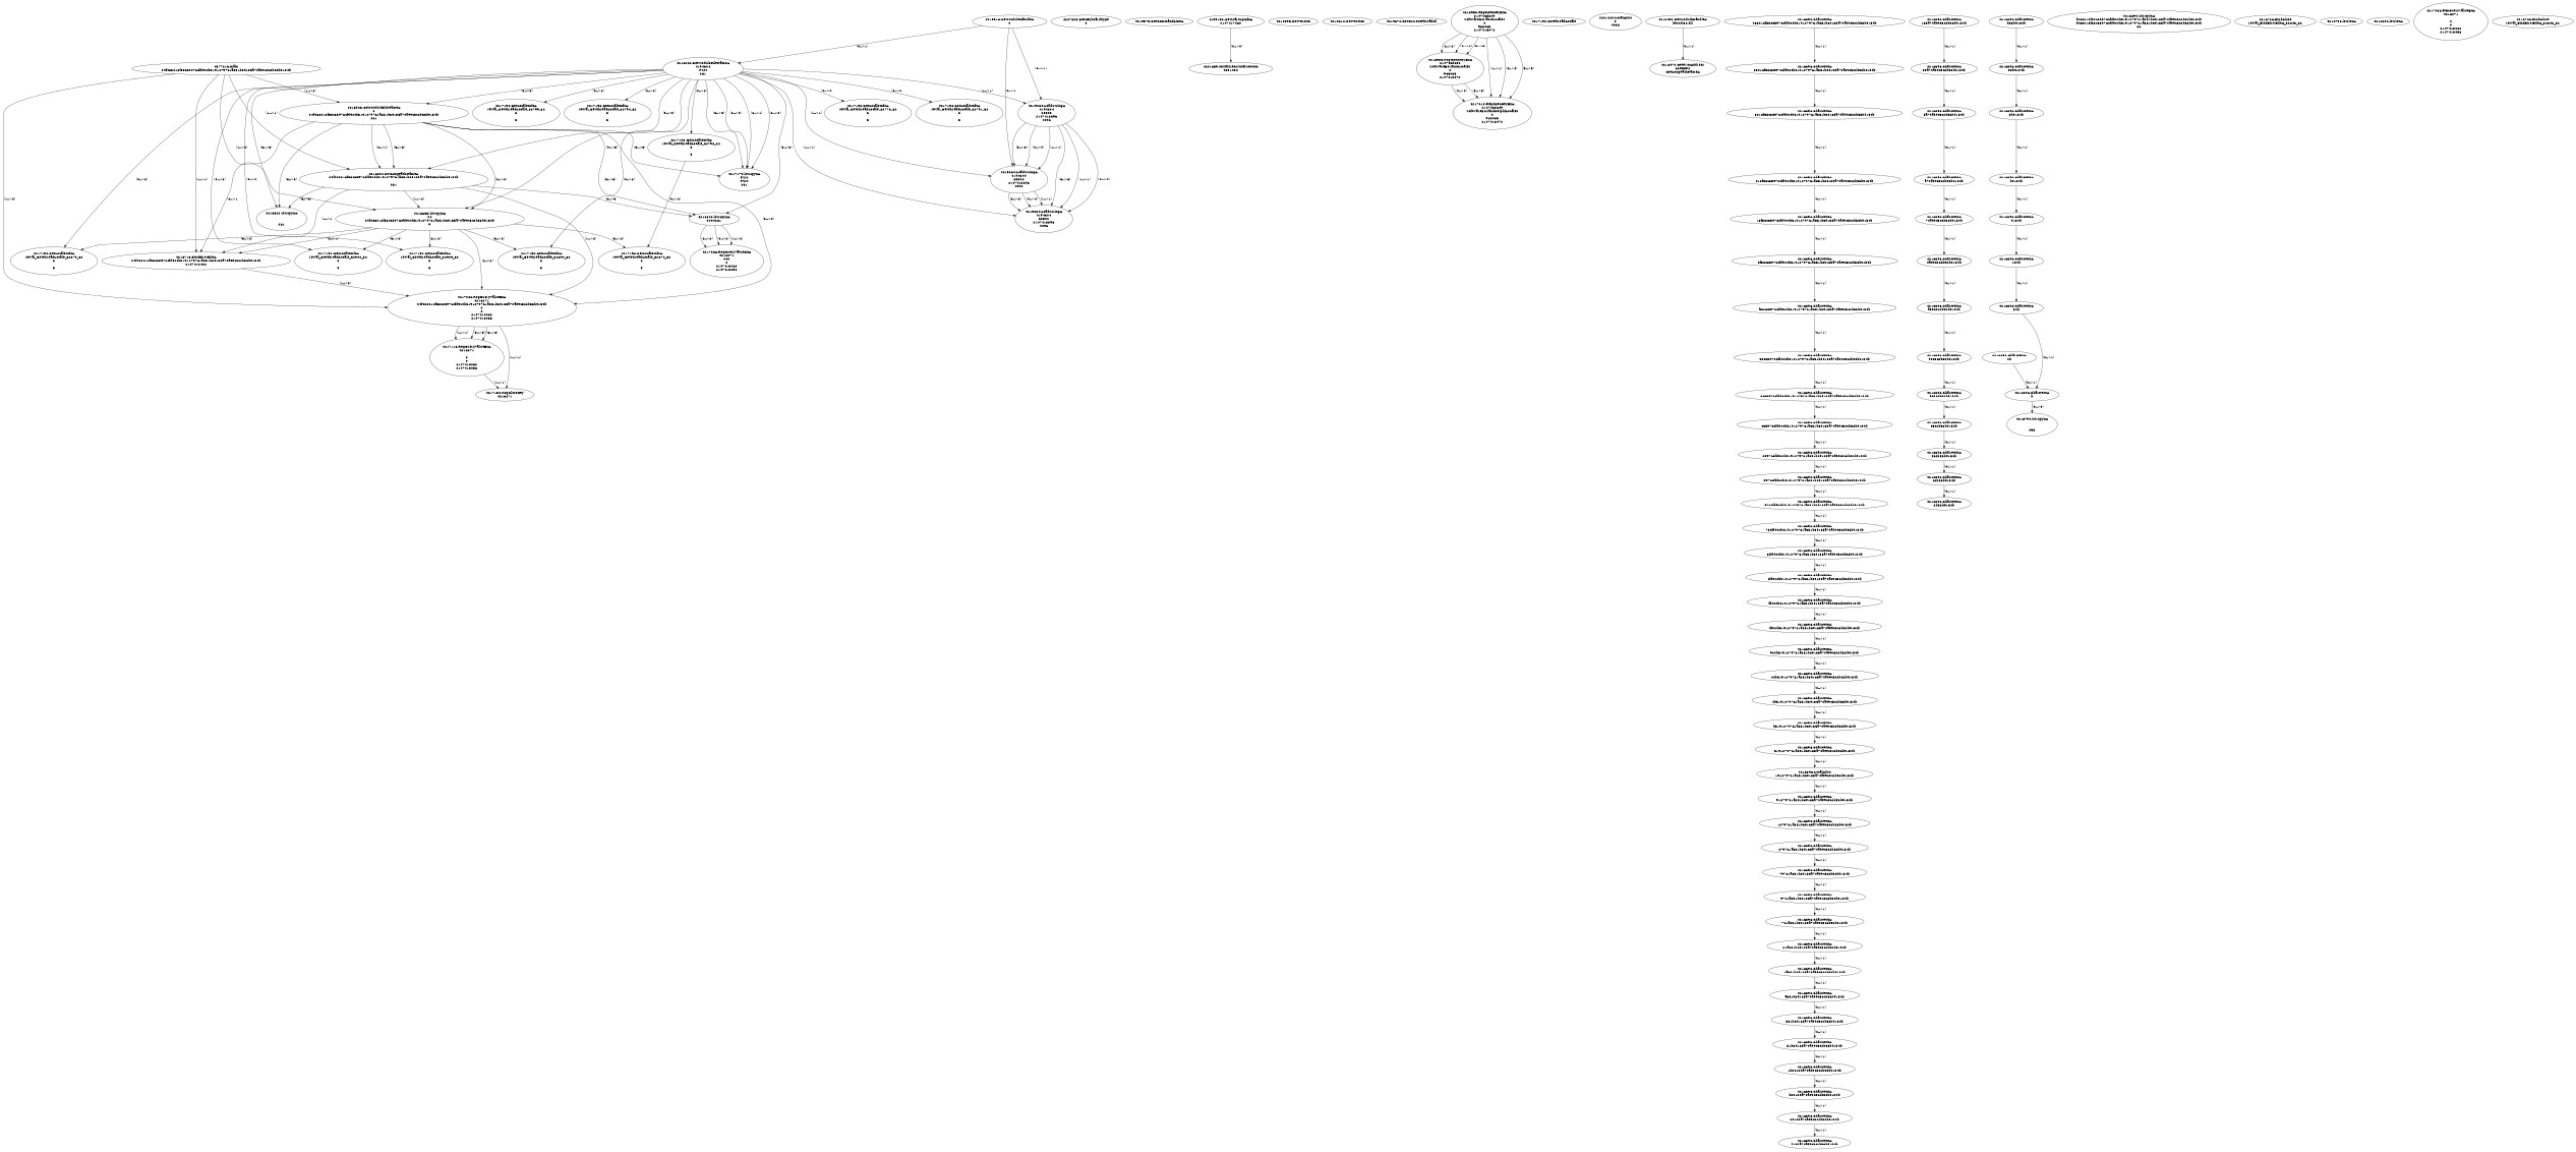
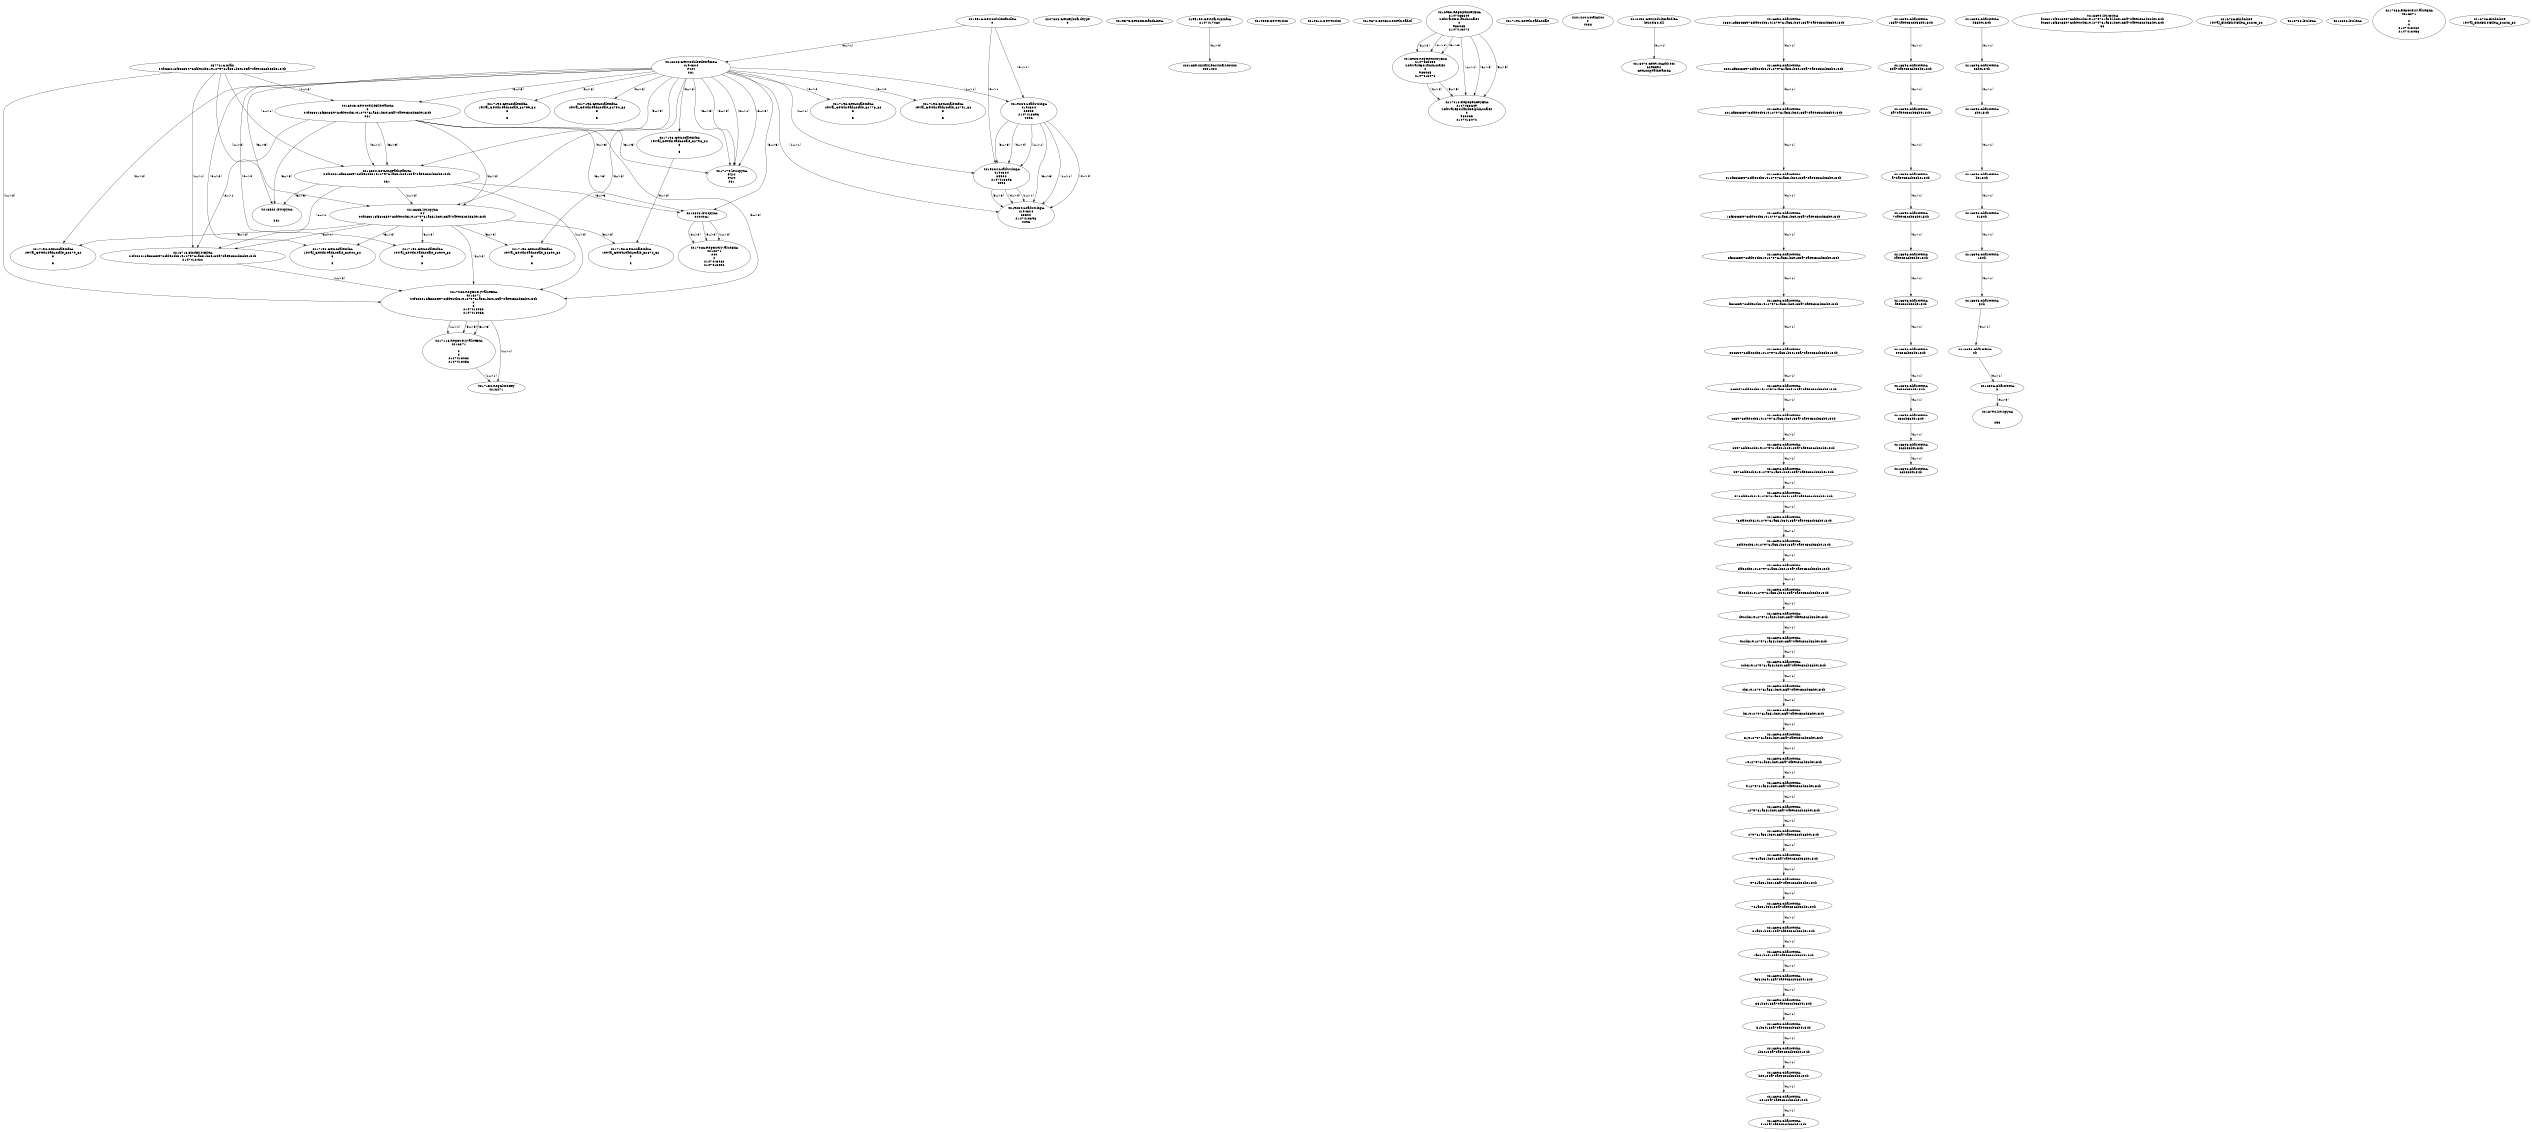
  digraph {
    n1 [label="4577216.main\n04f483018f53c35976cfd9c4b5191279761a351b3e135a70ae9c5c2b53be154b"]
    n2 [label="4216923.GetModuleFileNameA\n0\n04f483018f53c35976cfd9c4b5191279761a351b3e135a70ae9c5c2b53be154b\n261"]
    n3 [label="4216500.GetLongPathNameA\n04f483018f53c35976cfd9c4b5191279761a351b3e135a70ae9c5c2b53be154b\n\n261"]
    n4 [label="4216635.lstrcpynA\n04\n04f483018f53c35976cfd9c4b5191279761a351b3e135a70ae9c5c2b53be154b\n3"]
    n5 [label="4216713.FindFirstFileA\n04f483018f53c35976cfd9c4b5191279761a351b3e135a70ae9c5c2b53be154b\n2147412422"]
    n6 [label="4217086.RegQueryValueExA\n4216271\n04f483018f53c35976cfd9c4b5191279761a351b3e135a70ae9c5c2b53be154b\n0\n0\n2147413062\n2147413056"]
    n7 [label="4217179.lstrcpynA\nPZM\nPZM\n261"]
    n8 [label="4216843.lstrcpynA\n0404261"]
    n9 [label="4216522.lstrcpynA\n\n\n261"]
    n10 [label="4217198.GetLocaleInfoA\nretval_GetThreadLocale_32879_32\n3\n\n5"]
    n11 [label="4217198.GetLocaleInfoA\nretval_GetThreadLocale_32900_32\n3\n\n5"]
    n12 [label="4217198.GetLocaleInfoA\nretval_GetThreadLocale_32874_32\n3\n\n5"]
    n13 [label="4217198.GetLocaleInfoA\nretval_GetThreadLocale_32909_32\n3\n\n5"]
    n14 [label="4217198.GetLocaleInfoA\nretval_GetThreadLocale_32890_32\n3\n\n5"]
    n15 [label="4217116.RegQueryValueExA\n4216271\n\n0\n0\n2147413062\n2147413056"]
    n16 [label="4217150.RegCloseKey\n4216271"]
    n17 [label="4219916.GetModuleHandleA\n0"]
    n18 [label="4216266.GetModuleFileNameA\n4194304\nPZM\n261"]
    n19 [label="4219234.LoadStringA\n4194304\n65503\n2147413396\n4096"]
    n20 [label="4219234.LoadStringA\n4194304\n65502\n2147413396\n4096"]
    n21 [label="4219234.LoadStringA\n4194304\n65500\n2147413396\n4096"]
    n22 [label="4217198.GetLocaleInfoA\nretval_GetThreadLocale_32776_32\n3\n\n5"]
    n23 [label="4217198.GetLocaleInfoA\nretval_GetThreadLocale_32791_32\n3\n\n5"]
    n24 [label="4217198.GetLocaleInfoA\nretval_GetThreadLocale_32798_32\n3\n\n5"]
    n25 [label="4217198.GetLocaleInfoA\nretval_GetThreadLocale_32799_32\n3\n\n5"]
    n26 [label="4217198.GetLocaleInfoA\nretval_GetThreadLocale_32790_32\n3\n\n5"]
    n27 [label="4207805.GetKeyboardType\n0"]
    n28 [label="4219575.GetCommandLineA\n"]
    n29 [label="4199190.GetStartupInfoA\n2147417460"]
    n30 [label="4201359.InitializeCriticalSection\n4691400"]
    n31 [label="4219595.GetVersion\n"]
    n32 [label="4219612.GetVersion\n"]
    n33 [label="4219672.GetCurrentThreadId\n"]
    n34 [label="4217086.RegQueryValueExA\n4216271\n040\n0\n2147413062\n2147413056"]
    n35 [label="4216953.RegOpenKeyExA\n2147483649\nSoftware\Borland\Locales\n0\n983065\n2147413072"]
    n36 [label="4216983.RegOpenKeyExA\n2147483650\nSoftware\Borland\Locales\n0\n983065\n2147413072"]
    n37 [label="4217013.RegOpenKeyExA\n2147483649\nSoftware\Borland\Delphi\Locales\n0\n983065\n2147413072"]
    n38 [label="4217192.GetThreadLocale\n"]
    n39 [label="4201420.LocalAlloc\n0\n4088"]
    n40 [label="4216453.GetModuleHandleA\nkernel32.dll"]
    n41 [label="4216470.GetProcAddress\n6295592\nGetLongPathNameA"]
    n42 [label="4216396.CharNextA\n483018f53c35976cfd9c4b5191279761a351b3e135a70ae9c5c2b53be154b"]
    n43 [label="4216396.CharNextA\n83018f53c35976cfd9c4b5191279761a351b3e135a70ae9c5c2b53be154b"]
    n44 [label="4216396.CharNextA\n3018f53c35976cfd9c4b5191279761a351b3e135a70ae9c5c2b53be154b"]
    n45 [label="4216396.CharNextA\n018f53c35976cfd9c4b5191279761a351b3e135a70ae9c5c2b53be154b"]
    n46 [label="4216396.CharNextA\n18f53c35976cfd9c4b5191279761a351b3e135a70ae9c5c2b53be154b"]
    n47 [label="4216396.CharNextA\n8f53c35976cfd9c4b5191279761a351b3e135a70ae9c5c2b53be154b"]
    n48 [label="4216396.CharNextA\nf53c35976cfd9c4b5191279761a351b3e135a70ae9c5c2b53be154b"]
    n49 [label="4216396.CharNextA\n53c35976cfd9c4b5191279761a351b3e135a70ae9c5c2b53be154b"]
    n50 [label="4216396.CharNextA\n3c35976cfd9c4b5191279761a351b3e135a70ae9c5c2b53be154b"]
    n51 [label="4216396.CharNextA\nc35976cfd9c4b5191279761a351b3e135a70ae9c5c2b53be154b"]
    n52 [label="4216396.CharNextA\n35976cfd9c4b5191279761a351b3e135a70ae9c5c2b53be154b"]
    n53 [label="4216396.CharNextA\n5976cfd9c4b5191279761a351b3e135a70ae9c5c2b53be154b"]
    n54 [label="4216396.CharNextA\n976cfd9c4b5191279761a351b3e135a70ae9c5c2b53be154b"]
    n55 [label="4216396.CharNextA\n76cfd9c4b5191279761a351b3e135a70ae9c5c2b53be154b"]
    n56 [label="4216396.CharNextA\n6cfd9c4b5191279761a351b3e135a70ae9c5c2b53be154b"]
    n57 [label="4216396.CharNextA\ncfd9c4b5191279761a351b3e135a70ae9c5c2b53be154b"]
    n58 [label="4216396.CharNextA\nfd9c4b5191279761a351b3e135a70ae9c5c2b53be154b"]
    n59 [label="4216396.CharNextA\nd9c4b5191279761a351b3e135a70ae9c5c2b53be154b"]
    n60 [label="4216396.CharNextA\n9c4b5191279761a351b3e135a70ae9c5c2b53be154b"]
    n61 [label="4216396.CharNextA\nc4b5191279761a351b3e135a70ae9c5c2b53be154b"]
    n62 [label="4216396.CharNextA\n4b5191279761a351b3e135a70ae9c5c2b53be154b"]
    n63 [label="4216396.CharNextA\nb5191279761a351b3e135a70ae9c5c2b53be154b"]
    n64 [label="4216396.CharNextA\n5191279761a351b3e135a70ae9c5c2b53be154b"]
-   n65 [label="4216396.LocalAlloc\n191279761a351b3e135a70ae9c5c2b53be154b"]
+   n65 [label="4216396.CharNextA\n191279761a351b3e135a70ae9c5c2b53be154b"]
    n66 [label="4216396.CharNextA\n91279761a351b3e135a70ae9c5c2b53be154b"]
    n67 [label="4216396.CharNextA\n1279761a351b3e135a70ae9c5c2b53be154b"]
    n68 [label="4216396.CharNextA\n279761a351b3e135a70ae9c5c2b53be154b"]
    n69 [label="4216396.CharNextA\n79761a351b3e135a70ae9c5c2b53be154b"]
    n70 [label="4216396.CharNextA\n9761a351b3e135a70ae9c5c2b53be154b"]
    n71 [label="4216396.CharNextA\n761a351b3e135a70ae9c5c2b53be154b"]
    n72 [label="4216396.CharNextA\n61a351b3e135a70ae9c5c2b53be154b"]
    n73 [label="4216396.CharNextA\n1a351b3e135a70ae9c5c2b53be154b"]
    n74 [label="4216396.CharNextA\na351b3e135a70ae9c5c2b53be154b"]
    n75 [label="4216396.CharNextA\n351b3e135a70ae9c5c2b53be154b"]
    n76 [label="4216396.CharNextA\n51b3e135a70ae9c5c2b53be154b"]
    n77 [label="4216396.CharNextA\n1b3e135a70ae9c5c2b53be154b"]
    n78 [label="4216396.CharNextA\nb3e135a70ae9c5c2b53be154b"]
    n79 [label="4216396.CharNextA\n3e135a70ae9c5c2b53be154b"]
    n80 [label="4216396.CharNextA\ne135a70ae9c5c2b53be154b"]
    n81 [label="4216396.CharNextA\n135a70ae9c5c2b53be154b"]
    n82 [label="4216396.CharNextA\n35a70ae9c5c2b53be154b"]
    n83 [label="4216396.CharNextA\n5a70ae9c5c2b53be154b"]
    n84 [label="4216396.CharNextA\na70ae9c5c2b53be154b"]
    n85 [label="4216396.CharNextA\n70ae9c5c2b53be154b"]
    n86 [label="4216396.CharNextA\n0ae9c5c2b53be154b"]
    n87 [label="4216396.CharNextA\nae9c5c2b53be154b"]
    n88 [label="4216396.CharNextA\ne9c5c2b53be154b"]
    n89 [label="4216396.CharNextA\n9c5c2b53be154b"]
    n90 [label="4216396.CharNextA\nc5c2b53be154b"]
    n91 [label="4216396.CharNextA\n5c2b53be154b"]
    n92 [label="4216396.CharNextA\nc2b53be154b"]
-   n93 [label="4216396.CharNextA\n2b53be154b"]
    n94 [label="4216396.CharNextA\nb53be154b"]
    n95 [label="4216396.CharNextA\n53be154b"]
    n96 [label="4216396.CharNextA\n3be154b"]
    n97 [label="4216396.CharNextA\nbe154b"]
    n98 [label="4216396.CharNextA\ne154b"]
    n99 [label="4216396.CharNextA\n154b"]
    n100 [label="4216396.CharNextA\n54b"]
    n101 [label="4216396.CharNextA\n4b"]
    n102 [label="4216396.CharNextA\nb"]
    n103 [label="4216790.lstrcpynA\n\n\n258"]
    n104 [label="4216694.lstrcpynA\nf483018f53c35976cfd9c4b5191279761a351b3e135a70ae9c5c2b53be154b\nf483018f53c35976cfd9c4b5191279761a351b3e135a70ae9c5c2b53be154b\n63"]
    n105 [label="4216726.FindClose\nretval_FindFirstFileA_32843_32"]
    n106 [label="4216738.lstrlenA\n"]
    n107 [label="4216802.lstrlenA\n"]
    n108 [label="4217086.RegQueryValueExA\n4216271\n\n0\n0\n2147413062\n2147413056"]
    n109 [label="4216706.FindClose\nretval_FindFirstFileA_32848_32"]
    n1 -> n2 [label="(1-->2)"]
    n1 -> n3 [label="(1-->1)"]
    n1 -> n4 [label="(1-->2)"]
    n1 -> n5 [label="(1-->1)"]
    n1 -> n6 [label="(1-->2)"]
    n2 -> n3 [label="(2-->1)"]
    n2 -> n3 [label="(3-->3)"]
    n2 -> n4 [label="(2-->2)"]
    n2 -> n5 [label="(2-->1)"]
    n2 -> n6 [label="(2-->2)"]
    n2 -> n7 [label="(3-->3)"]
    n2 -> n8 [label="(3-->3)"]
    n2 -> n9 [label="(3-->3)"]
    n3 -> n4 [label="(1-->2)"]
    n3 -> n5 [label="(1-->1)"]
    n3 -> n6 [label="(1-->2)"]
    n3 -> n8 [label="(3-->3)"]
    n3 -> n9 [label="(3-->3)"]
    n4 -> n5 [label="(2-->1)"]
    n4 -> n6 [label="(2-->2)"]
    n4 -> n10 [label="(3-->2)"]
    n4 -> n11 [label="(3-->2)"]
    n4 -> n12 [label="(3-->2)"]
    n4 -> n13 [label="(3-->2)"]
    n4 -> n14 [label="(3-->2)"]
    n5 -> n6 [label="(1-->2)"]
    n6 -> n15 [label="(1-->1)"]
    n6 -> n15 [label="(5-->5)"]
    n6 -> n15 [label="(6-->6)"]
    n6 -> n16 [label="(1-->1)"]
    n8 -> n34 [label="(1-->2)"]
    n8 -> n34 [label="(2-->2)"]
    n8 -> n34 [label="(0-->2)"]
    n15 -> n16 [label="(1-->1)"]
    n17 -> n18 [label="(0-->1)"]
    n17 -> n19 [label="(0-->1)"]
    n17 -> n20 [label="(0-->1)"]
    n18 -> n2 [label="(3-->3)"]
    n18 -> n3 [label="(3-->3)"]
    n18 -> n4 [label="(0-->3)"]
    n18 -> n7 [label="(2-->1)"]
    n18 -> n7 [label="(2-->2)"]
    n18 -> n7 [label="(3-->3)"]
    n18 -> n7 [label="(2-->0)"]
    n18 -> n8 [label="(3-->3)"]
    n18 -> n9 [label="(3-->3)"]
    n18 -> n10 [label="(0-->2)"]
    n18 -> n11 [label="(0-->2)"]
    n18 -> n13 [label="(0-->2)"]
    n18 -> n14 [label="(0-->2)"]
    n18 -> n19 [label="(1-->1)"]
    n18 -> n20 [label="(1-->1)"]
    n18 -> n21 [label="(1-->1)"]
    n18 -> n22 [label="(0-->2)"]
    n18 -> n23 [label="(0-->2)"]
    n18 -> n24 [label="(0-->2)"]
    n18 -> n25 [label="(0-->2)"]
    n18 -> n26 [label="(0-->2)"]
    n19 -> n20 [label="(1-->1)"]
    n19 -> n20 [label="(3-->3)"]
    n19 -> n20 [label="(4-->4)"]
    n19 -> n21 [label="(1-->1)"]
    n19 -> n21 [label="(3-->3)"]
    n19 -> n21 [label="(4-->4)"]
    n20 -> n21 [label="(1-->1)"]
    n20 -> n21 [label="(3-->3)"]
    n20 -> n21 [label="(4-->4)"]
    n24 -> n12 [label="(0-->2)"]
    n29 -> n30 [label="(0-->0)"]
    n35 -> n36 [label="(2-->2)"]
    n35 -> n36 [label="(4-->4)"]
    n35 -> n36 [label="(5-->5)"]
    n35 -> n37 [label="(1-->1)"]
    n35 -> n37 [label="(4-->4)"]
    n35 -> n37 [label="(5-->5)"]
    n36 -> n37 [label="(4-->4)"]
    n36 -> n37 [label="(5-->5)"]
    n40 -> n41 [label="(0-->1)"]
    n42 -> n43 [label="(0-->1)"]
    n43 -> n44 [label="(0-->1)"]
    n44 -> n45 [label="(0-->1)"]
    n45 -> n46 [label="(0-->1)"]
    n46 -> n47 [label="(0-->1)"]
    n47 -> n48 [label="(0-->1)"]
    n48 -> n49 [label="(0-->1)"]
    n49 -> n50 [label="(0-->1)"]
    n50 -> n51 [label="(0-->1)"]
    n51 -> n52 [label="(0-->1)"]
    n52 -> n53 [label="(0-->1)"]
    n53 -> n54 [label="(0-->1)"]
    n54 -> n55 [label="(0-->1)"]
    n55 -> n56 [label="(0-->1)"]
    n56 -> n57 [label="(0-->1)"]
    n57 -> n58 [label="(0-->1)"]
    n58 -> n59 [label="(0-->1)"]
    n59 -> n60 [label="(0-->1)"]
    n60 -> n61 [label="(0-->1)"]
    n61 -> n62 [label="(0-->1)"]
    n62 -> n63 [label="(0-->1)"]
    n63 -> n64 [label="(0-->1)"]
    n64 -> n65 [label="(0-->1)"]
    n65 -> n66 [label="(0-->1)"]
    n66 -> n67 [label="(0-->1)"]
    n67 -> n68 [label="(0-->1)"]
    n68 -> n69 [label="(0-->1)"]
    n69 -> n70 [label="(0-->1)"]
    n70 -> n71 [label="(0-->1)"]
    n71 -> n72 [label="(0-->1)"]
    n72 -> n73 [label="(0-->1)"]
    n73 -> n74 [label="(0-->1)"]
    n74 -> n75 [label="(0-->1)"]
    n75 -> n76 [label="(0-->1)"]
    n76 -> n77 [label="(0-->1)"]
    n77 -> n78 [label="(0-->1)"]
    n78 -> n79 [label="(0-->1)"]
    n79 -> n80 [label="(0-->1)"]
    n81 -> n82 [label="(0-->1)"]
    n82 -> n83 [label="(0-->1)"]
    n83 -> n84 [label="(0-->1)"]
    n84 -> n85 [label="(0-->1)"]
    n85 -> n86 [label="(0-->1)"]
    n86 -> n87 [label="(0-->1)"]
    n87 -> n88 [label="(0-->1)"]
    n88 -> n89 [label="(0-->1)"]
    n89 -> n90 [label="(0-->1)"]
    n90 -> n91 [label="(0-->1)"]
    n91 -> n92 [label="(0-->1)"]
-   n92 -> n93 [label="(0-->1)"]
    n94 -> n95 [label="(0-->1)"]
    n95 -> n96 [label="(0-->1)"]
    n96 -> n97 [label="(0-->1)"]
    n97 -> n98 [label="(0-->1)"]
    n98 -> n99 [label="(0-->1)"]
    n99 -> n100 [label="(0-->1)"]
-   n100 -> n102 [label="(0-->1)"]
+   n100 -> n101 [label="(0-->1)"]
    n101 -> n102 [label="(0-->1)"]
    n102 -> n103 [label="(0-->0)"]
  }
